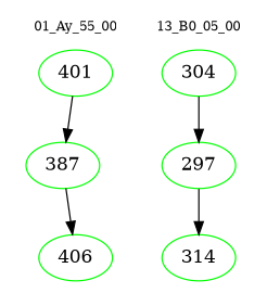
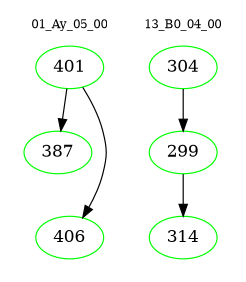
  digraph {
    node [color=green]
    edge [color=black]
    n1 [label=401]
    n2 [label=387]
    n3 [label=406]
    n4 [label=304]
-   n5 [label=297]
+   n5 [label=299]
    n6 [label=314]
    subgraph cluster_1 {
      color=white
      fontsize=10
-     label="01_Ay_55_00"
+     label="01_Ay_05_00"
      n1
      n2
      n3
    }
    subgraph cluster_2 {
      color=white
      fontsize=10
-     label="13_B0_05_00"
+     label="13_B0_04_00"
      n4
      n5
      n6
    }
    n1 -> n2
-   n2 -> n3
+   n1 -> n3
    n4 -> n5
    n5 -> n6
  }
